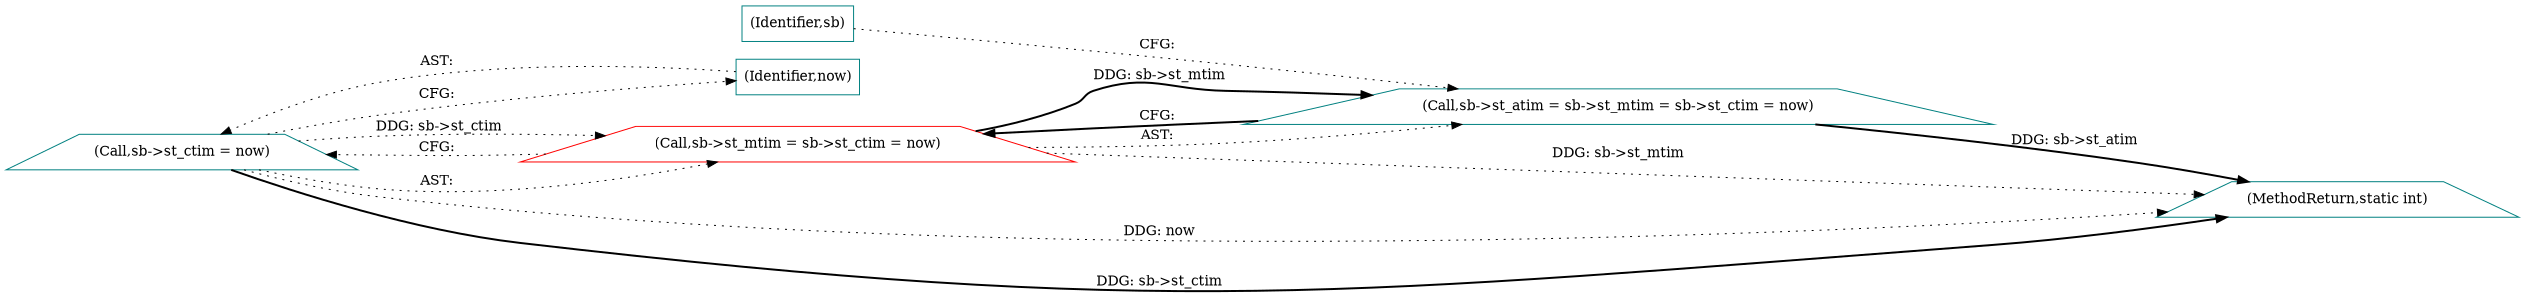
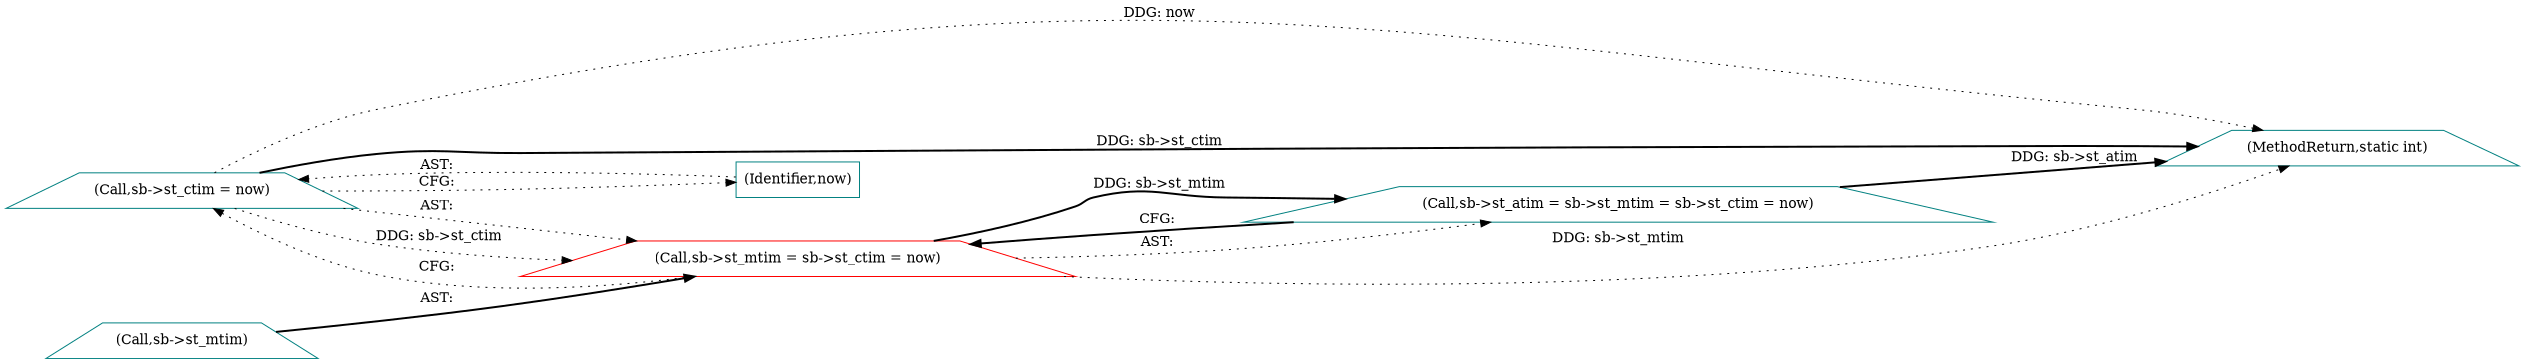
  digraph {
    rankdir=LR
    node [color=teal shape=trapezium]
    edge [style=dotted]
    n1 [label="(Call,sb->st_ctim = now)"]
    n2 [color=red label="(Call,sb->st_mtim = sb->st_ctim = now)"]
    n3 [label="(Identifier,now)" shape=box]
    n4 [label="(MethodReturn,static int)"]
    n5 [label="(Call,sb->st_atim = sb->st_mtim = sb->st_ctim = now)"]
-   n7 [label="(Identifier,sb)" shape=box]
+   n6 [label="(Call,sb->st_mtim)"]
    n1 -> n2 [label="AST: "]
    n1 -> n2 [label="DDG: sb->st_ctim"]
    n1 -> n3 [label="CFG: "]
    n1 -> n4 [label="DDG: now"]
    n1 -> n4 [label="DDG: sb->st_ctim" style=bold]
    n2 -> n1 [label="CFG: "]
    n2 -> n4 [label="DDG: sb->st_mtim"]
    n2 -> n5 [label="AST: "]
    n2 -> n5 [label="DDG: sb->st_mtim" style=bold]
    n3 -> n1 [label="AST: "]
    n5 -> n2 [label="CFG: " style=bold]
    n5 -> n4 [label="DDG: sb->st_atim" style=bold]
-   n7 -> n5 [label="CFG: "]
+   n6 -> n2 [label="AST: " style=bold]
  }
